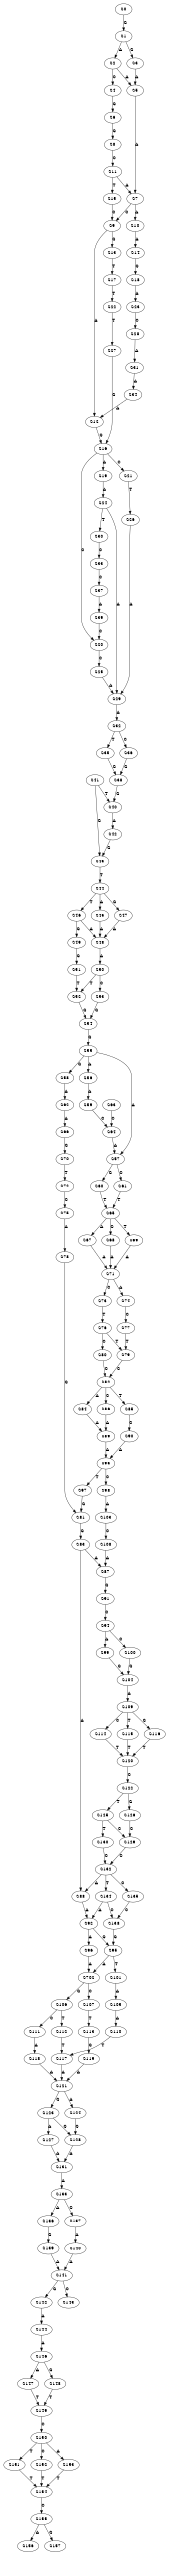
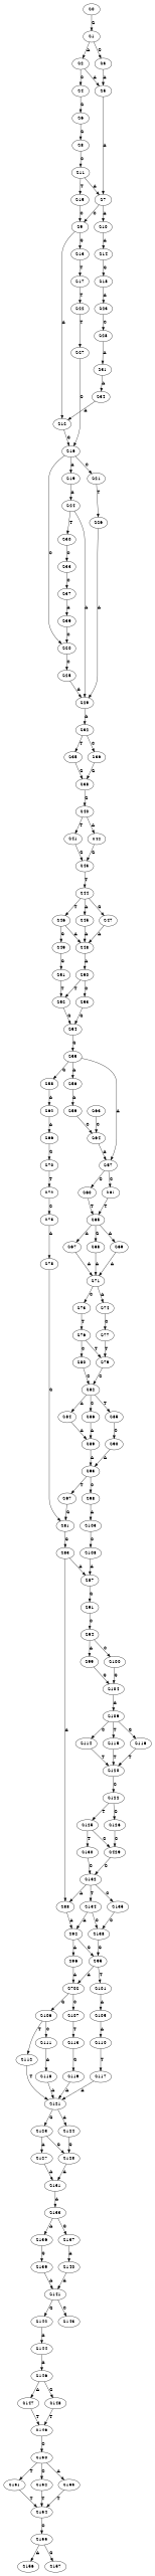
  strict digraph {
    S0
    S1
    S2
    S3
    S4
    S5
    S6
    S7
    S8
    S9
    S10
    S11
    S12
    S13
    S14
    S15
    S16
    S17
    S18
    S19
    S20
    S21
    S22
    S23
    S24
    S25
    S26
    S27
    S28
    S29
    S30
    S31
    S32
    S33
    S34
    S35
    S36
    S37
    S38
    S39
    S40
    S41
    S42
    S43
    S44
    S45
    S46
    S47
    S48
    S49
    S50
    S51
    S52
    S53
    S54
    S55
    S56
    S57
    S58
    S59
    S60
    S61
    S62
    S64
    S65
    S66
    S63
    S67
    S68
    S69
    S70
    S71
    S72
    S73
    S74
    S75
    S76
    S77
    S78
    S79
    S80
    S81
    S82
    S83
    S84
    S85
    S86
    S87
    S88
    S89
    S90
    S91
    S92
    S93
    S94
    S95
    S96
    S97
    S98
    S99
    S100
    S101
    n103 [label=S702]
    S103
    S104
    S105
    S106
    S107
    S108
    S109
    S110
    S111
    S112
    S113
    S114
    S115
    S116
    S117
    S118
    S119
    S120
    S121
    S122
    S123
    S124
    S125
    S126
    S127
    S128
-   S129
+   S129 [label=S429]
    S130
    S131
    S132
    S133
    S134
    S135
    S136
    S137
    S138
    S139
    S140
    S141
    S142
    S143
    S144
    S146
    S147
    S148
    S149
    S150
    S151
    S152
    S153
    S154
    S155
    S156
    S157
    S0 -> S1 [label=G]
    S1 -> S2 [label=A]
    S1 -> S3 [label=G]
    S2 -> S4 [label=C]
    S2 -> S5 [label=A]
    S3 -> S5 [label=A]
    S4 -> S6 [label=G]
    S5 -> S7 [label=A]
    S6 -> S8 [label=G]
    S7 -> S9 [label=C]
    S7 -> S10 [label=A]
    S8 -> S11 [label=C]
    S9 -> S12 [label=A]
    S9 -> S13 [label=G]
    S10 -> S14 [label=A]
    S11 -> S7 [label=A]
    S11 -> S15 [label=T]
    S12 -> S16 [label=G]
    S13 -> S17 [label=T]
    S14 -> S18 [label=G]
    S15 -> S9 [label=C]
    S16 -> S19 [label=A]
    S16 -> S20 [label=C]
    S16 -> S21 [label=C]
    S17 -> S22 [label=T]
    S18 -> S23 [label=A]
    S19 -> S24 [label=A]
    S20 -> S25 [label=C]
    S21 -> S26 [label=T]
    S22 -> S27 [label=T]
    S23 -> S28 [label=C]
    S24 -> S29 [label=A]
    S24 -> S30 [label=T]
    S25 -> S29 [label=A]
    S26 -> S29 [label=A]
    S27 -> S16 [label=G]
    S28 -> S31 [label=A]
    S29 -> S32 [label=A]
    S30 -> S33 [label=C]
    S31 -> S34 [label=A]
    S32 -> S35 [label=T]
    S32 -> S36 [label=C]
    S33 -> S37 [label=C]
    S34 -> S12 [label=A]
    S35 -> S38 [label=G]
    S36 -> S38 [label=G]
    S37 -> S39 [label=A]
    S38 -> S40 [label=G]
    S39 -> S20 [label=C]
-   S41 -> S40 [label=T]
+   S40 -> S41 [label=T]
    S40 -> S42 [label=A]
    S41 -> S43 [label=G]
    S42 -> S43 [label=G]
    S43 -> S44 [label=T]
    S44 -> S45 [label=A]
    S44 -> S46 [label=T]
    S44 -> S47 [label=G]
    S45 -> S48 [label=A]
    S46 -> S48 [label=A]
    S46 -> S49 [label=G]
    S47 -> S48 [label=A]
    S48 -> S50 [label=A]
    S49 -> S51 [label=G]
    S50 -> S52 [label=T]
    S50 -> S53 [label=C]
    S51 -> S52 [label=T]
    S52 -> S54 [label=G]
    S53 -> S54 [label=G]
    S54 -> S55 [label=G]
    S55 -> S56 [label=A]
    S55 -> S57 [label=A]
    S55 -> S58 [label=G]
    S56 -> S59 [label=A]
    S57 -> S60 [label=G]
    S57 -> S61 [label=C]
    S58 -> S62 [label=A]
    S59 -> S64 [label=C]
    S60 -> S65 [label=T]
    S61 -> S65 [label=T]
    S62 -> S66 [label=A]
    S64 -> S57 [label=A]
    S65 -> S67 [label=A]
    S65 -> S68 [label=G]
-   S65 -> S69 [label=T]
+   S65 -> S69 [label=A]
    S66 -> S70 [label=G]
    S63 -> S64 [label=C]
    S67 -> S71 [label=A]
    S68 -> S71 [label=A]
    S69 -> S71 [label=A]
    S70 -> S72 [label=T]
    S71 -> S73 [label=C]
    S71 -> S74 [label=A]
    S72 -> S75 [label=C]
    S73 -> S76 [label=T]
    S74 -> S77 [label=C]
    S75 -> S78 [label=A]
    S76 -> S79 [label=T]
    S76 -> S80 [label=C]
    S77 -> S79 [label=T]
    S78 -> S81 [label=G]
    S79 -> S82 [label=C]
    S80 -> S82 [label=C]
    S81 -> S83 [label=G]
    S82 -> S84 [label=A]
    S82 -> S85 [label=T]
    S82 -> S86 [label=C]
    S83 -> S87 [label=A]
    S83 -> S88 [label=A]
    S84 -> S89 [label=A]
    S85 -> S90 [label=C]
    S86 -> S89 [label=A]
    S87 -> S91 [label=G]
    S88 -> S92 [label=A]
    S89 -> S93 [label=A]
    S90 -> S93 [label=A]
    S91 -> S94 [label=C]
    S92 -> S95 [label=G]
    S92 -> S96 [label=A]
    S93 -> S97 [label=T]
    S93 -> S98 [label=C]
    S94 -> S99 [label=A]
    S94 -> S100 [label=C]
    S95 -> S101 [label=T]
    S95 -> n103 [label=A]
    S96 -> n103 [label=A]
    S97 -> S81 [label=G]
    S98 -> S103 [label=A]
    S99 -> S104 [label=G]
    S100 -> S104 [label=G]
    S101 -> S105 [label=A]
    n103 -> S106 [label=G]
    n103 -> S107 [label=C]
    S103 -> S108 [label=C]
    S104 -> S109 [label=A]
    S105 -> S110 [label=A]
    S106 -> S111 [label=C]
    S106 -> S112 [label=T]
    S107 -> S113 [label=T]
    S108 -> S87 [label=A]
    S109 -> S114 [label=C]
    S109 -> S115 [label=T]
    S109 -> S116 [label=G]
    S110 -> S117 [label=T]
    S111 -> S118 [label=A]
-   S112 -> S117 [label=T]
+   S112 -> S121 [label=T]
    S113 -> S119 [label=G]
    S114 -> S120 [label=T]
    S115 -> S120 [label=T]
    S116 -> S120 [label=T]
    S117 -> S121 [label=A]
    S118 -> S121 [label=A]
    S119 -> S121 [label=A]
    S120 -> S122 [label=C]
    S121 -> S123 [label=G]
    S121 -> S124 [label=A]
    S122 -> S125 [label=T]
    S122 -> S126 [label=G]
    S123 -> S127 [label=A]
    S123 -> S128 [label=G]
    S124 -> S128 [label=G]
    S125 -> S129 [label=C]
    S125 -> S130 [label=T]
    S126 -> S129 [label=C]
    S127 -> S131 [label=A]
    S128 -> S131 [label=A]
    S129 -> S132 [label=C]
    S130 -> S132 [label=C]
    S131 -> S133 [label=A]
    S132 -> S88 [label=A]
    S132 -> S134 [label=T]
    S132 -> S135 [label=C]
    S133 -> S136 [label=A]
    S133 -> S137 [label=G]
    S134 -> S92 [label=A]
    S134 -> S138 [label=C]
    S135 -> S138 [label=C]
    S136 -> S139 [label=G]
    S137 -> S140 [label=A]
    S138 -> S95 [label=G]
    S139 -> S141 [label=A]
    S140 -> S141 [label=A]
    S141 -> S142 [label=G]
    S141 -> S143 [label=C]
    S142 -> S144 [label=A]
    S144 -> S146 [label=A]
    S146 -> S147 [label=A]
    S146 -> S148 [label=G]
    S147 -> S149 [label=T]
    S148 -> S149 [label=T]
    S149 -> S150 [label=C]
    S150 -> S151 [label=T]
    S150 -> S152 [label=C]
    S150 -> S153 [label=A]
    S151 -> S154 [label=T]
    S152 -> S154 [label=T]
    S153 -> S154 [label=T]
    S154 -> S155 [label=C]
    S155 -> S156 [label=A]
    S155 -> S157 [label=G]
  }
